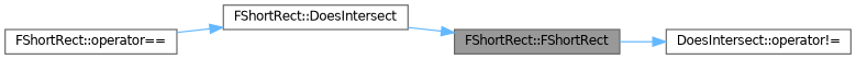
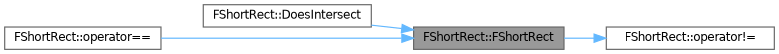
  digraph {
    rankdir=RL
    node [color=grey40 fillcolor=white fontname=Helvetica fontsize=10 shape=box style=filled]
    edge [color=steelblue1 dir=back fontname=Helvetica fontsize=10 labelfontname=Helvetica labelfontsize=10 style=solid]
    n1 [color=gray40 fillcolor=grey60 fontcolor=black height=0.2 label="FShortRect::FShortRect" width=0.4]
    n2 [height=0.2 label="FShortRect::DoesIntersect" width=0.4]
    n3 [height=0.2 label="FShortRect::operator==" width=0.4]
-   n4 [height=0.2 label="DoesIntersect::operator!=" width=0.4]
+   n4 [height=0.2 label="FShortRect::operator!=" width=0.4]
    n1 -> n2
-   n2 -> n3
+   n1 -> n3
    n4 -> n1
  }
